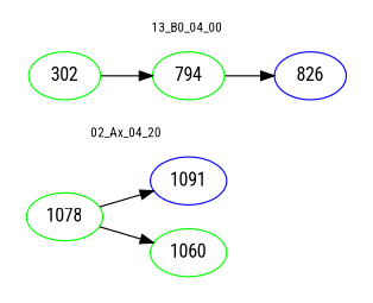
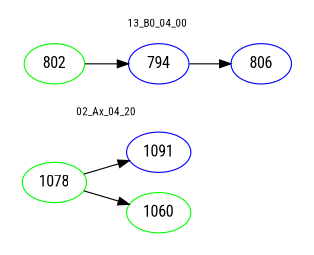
  digraph {
    fontname="Roboto Condensed"
    rankdir=LR
    node [color=green fontname="Roboto Condensed"]
    edge [color=black fontname="Roboto Condensed"]
    n1 [label=1078]
    n2 [label=1060]
    n3 [color=blue label=1091]
-   n4 [label=302]
-   n5 [label=794]
-   n6 [color=blue label=826]
+   n4 [label=802]
+   n5 [color=blue label=794]
+   n6 [color=blue label=806]
    subgraph cluster_1 {
      color=white
      fontsize=10
      label="02_Ax_04_20"
      n1
      n2
      n3
    }
    subgraph cluster_2 {
      color=white
      fontsize=10
      label="13_B0_04_00"
      n4
      n5
      n6
    }
    n1 -> n2
    n1 -> n3
    n4 -> n5
    n5 -> n6
  }
